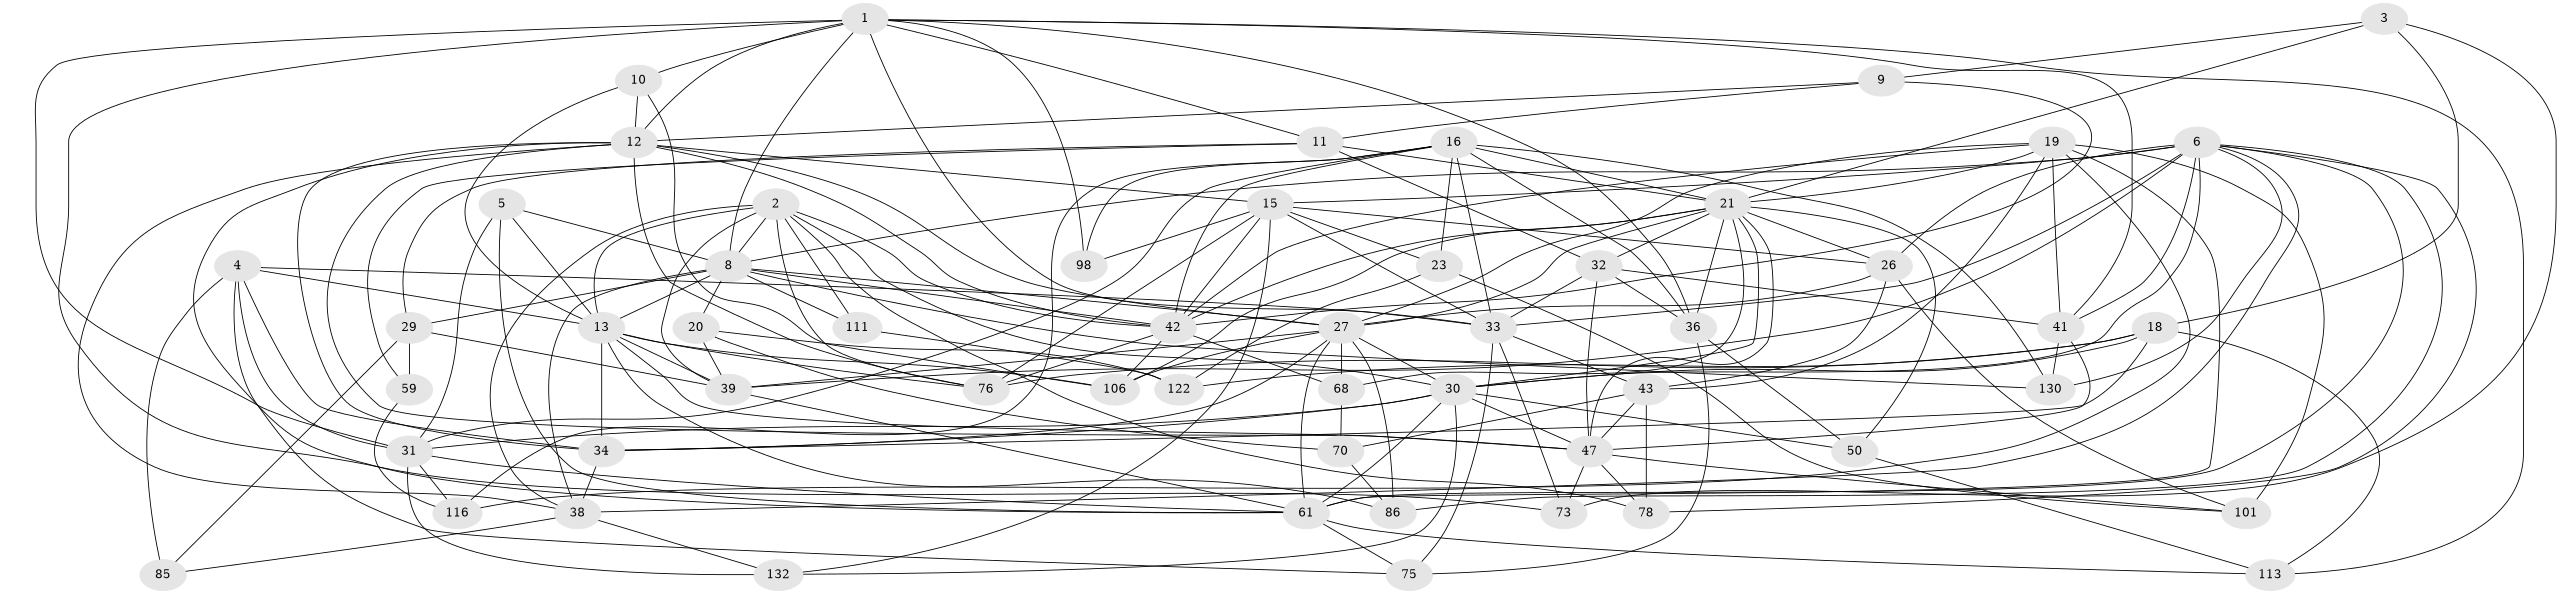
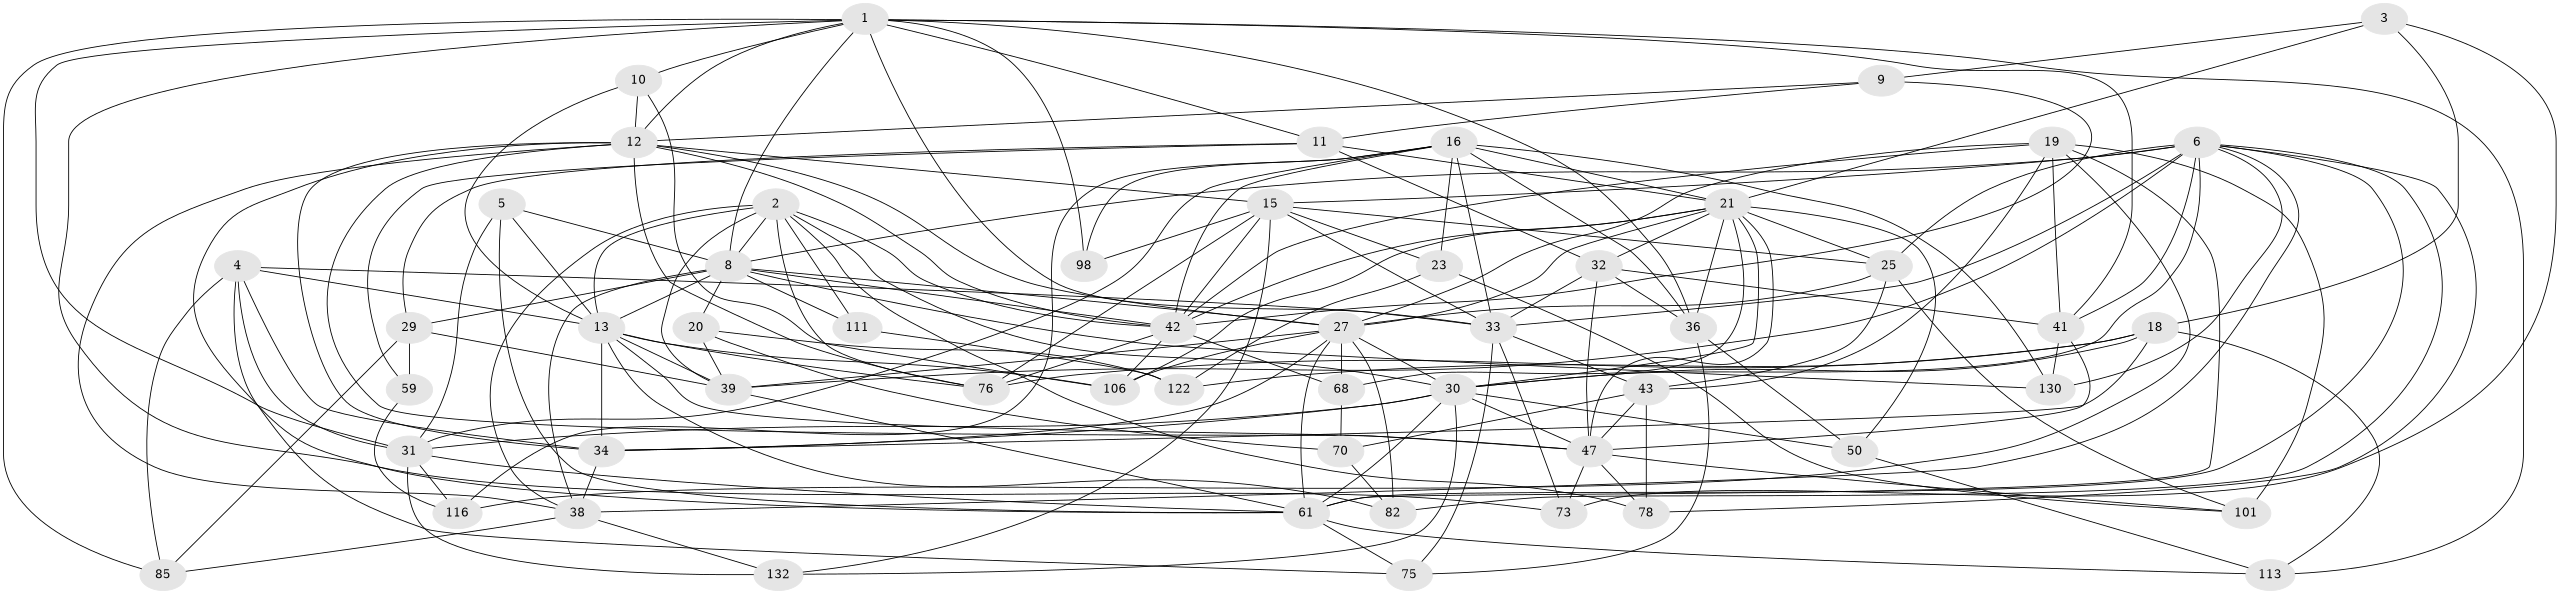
  graph {
    node [color=gray90 style=filled]
    1 [super="+7+25"]
    8 [super="+51+84+77+117"]
    10
    11 [super="+45"]
    12 [super="+72+48+71"]
    31 [super="+49"]
    33 [super="+135"]
    36 [super="+95"]
    41 [super="+44"]
    73
    85
    98
    113
    13 [super="+54+94+35"]
    38 [super="+46+114"]
    42 [super="+56+79"]
    111
    130
    20
    27 [super="+97+100+53"]
    29 [super="+69"]
    106 [super="+109"]
    21 [super="+60+22"]
    32 [super="+80"]
    59
    76 [super="+128"]
    34 [super="+127+104"]
    61 [super="+92"]
    15 [super="+129+58+74"]
    47 [super="+102+57"]
    132
    116
    75
    43 [super="+90"]
    50
    2 [super="+24+14"]
    30 [super="+108+115"]
    39 [super="+86"]
    78
-   82 [label=86]
+   82
    68
    122
    3
    9
    18 [super="+118"]
-   26 [super="+89"]
+   26 [super="+89" label=25]
    4 [super="+63"]
    5
    6 [super="+55+83+67+37"]
    23
    101
    70
    16 [super="+124+17"]
    19 [super="+28+96"]
    1 -- 8
    1 -- 10
    1 -- 11
    1 -- 12
    1 -- 31
    1 -- 33
    1 -- 36
    1 -- 41
    1 -- 73
+   1 -- 85
    1 -- 98
    1 -- 113
    8 -- 13
    8 -- 38
    8 -- 42
    8 -- 111
    8 -- 130
    8 -- 20
    8 -- 27
    8 -- 29
    10 -- 12
    10 -- 13
    10 -- 106
    11 -- 29
    11 -- 21
    11 -- 32
    11 -- 59
    12 -- 38
    12 -- 42
    12 -- 27
    12 -- 76
    12 -- 34
    12 -- 61
    12 -- 15
    12 -- 47
    31 -- 61
    31 -- 132
    31 -- 116
    33 -- 73
    33 -- 75
    33 -- 43
    36 -- 75
    36 -- 50
    41 -- 130
    41 -- 47
    13 -- 106
    13 -- 76
    13 -- 34
    13 -- 47
    13 -- 39
    13 -- 82
    38 -- 85
    38 -- 132
    42 -- 106
    42 -- 76
    42 -- 68
    111 -- 122
    20 -- 39
    20 -- 122
    20 -- 70
    27 -- 106
    27 -- 34
    27 -- 61
    27 -- 30
    27 -- 39
    27 -- 82
    27 -- 68
    29 -- 85
    29 -- 59 [weight=2]
    29 -- 39
    21 -- 36
    21 -- 42
    21 -- 27
    21 -- 106
    21 -- 32
    21 -- 47
    21 -- 50
    21 -- 30
    21 -- 68
    21 -- 26
    32 -- 33
    32 -- 36
    32 -- 41
    32 -- 47
    59 -- 116
    34 -- 38 [weight=2]
    61 -- 113
    61 -- 75
    15 -- 33
    15 -- 98
    15 -- 42 [weight=2]
    15 -- 76
    15 -- 132
    15 -- 26
    15 -- 23
    47 -- 73
    47 -- 78
    47 -- 101
    43 -- 47
    43 -- 78
    43 -- 70
    50 -- 113
    2 -- 8 [weight=2]
    2 -- 13 [weight=2]
    2 -- 38
    2 -- 42
    2 -- 111 [weight=2]
    2 -- 76
    2 -- 30
    2 -- 39 [weight=2]
    2 -- 78
    30 -- 31
    30 -- 34
    30 -- 61
    30 -- 47
    30 -- 132
    30 -- 50
    39 -- 61
    68 -- 70
    3 -- 73
    3 -- 21
    3 -- 9
    3 -- 18
    9 -- 11
    9 -- 12
    9 -- 42
    18 -- 113
    18 -- 76
    18 -- 34
    18 -- 30
    18 -- 122
    26 -- 27
    26 -- 43
    26 -- 101
    4 -- 31
    4 -- 33
    4 -- 85
    4 -- 13
    4 -- 34
    4 -- 75
    5 -- 8
    5 -- 31
    5 -- 13
    5 -- 61
    6 -- 8 [weight=2]
    6 -- 33
    6 -- 41
    6 -- 38
    6 -- 130
    6 -- 61
    6 -- 15
    6 -- 30
    6 -- 39
    6 -- 78
    6 -- 82
    6 -- 26
    23 -- 122
    23 -- 101
    70 -- 82
    16 -- 31
    16 -- 33 [weight=2]
    16 -- 36
    16 -- 98
    16 -- 42
    16 -- 130
    16 -- 21
    16 -- 116
    16 -- 23
    19 -- 41
    19 -- 42
    19 -- 27
-   19 -- 21
    19 -- 61
    19 -- 116
    19 -- 43
    19 -- 101
  }
